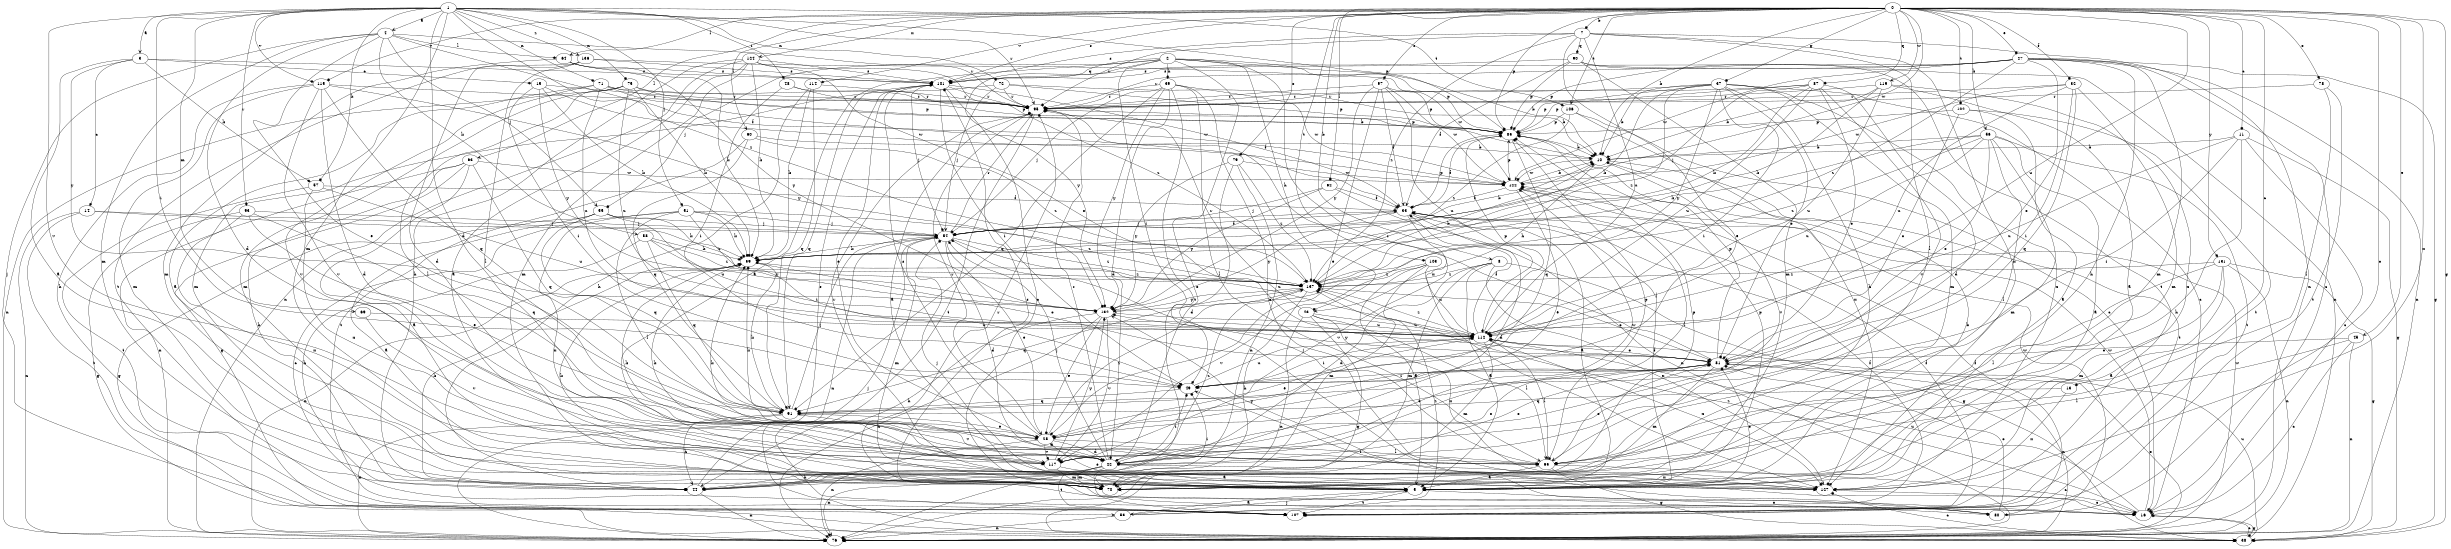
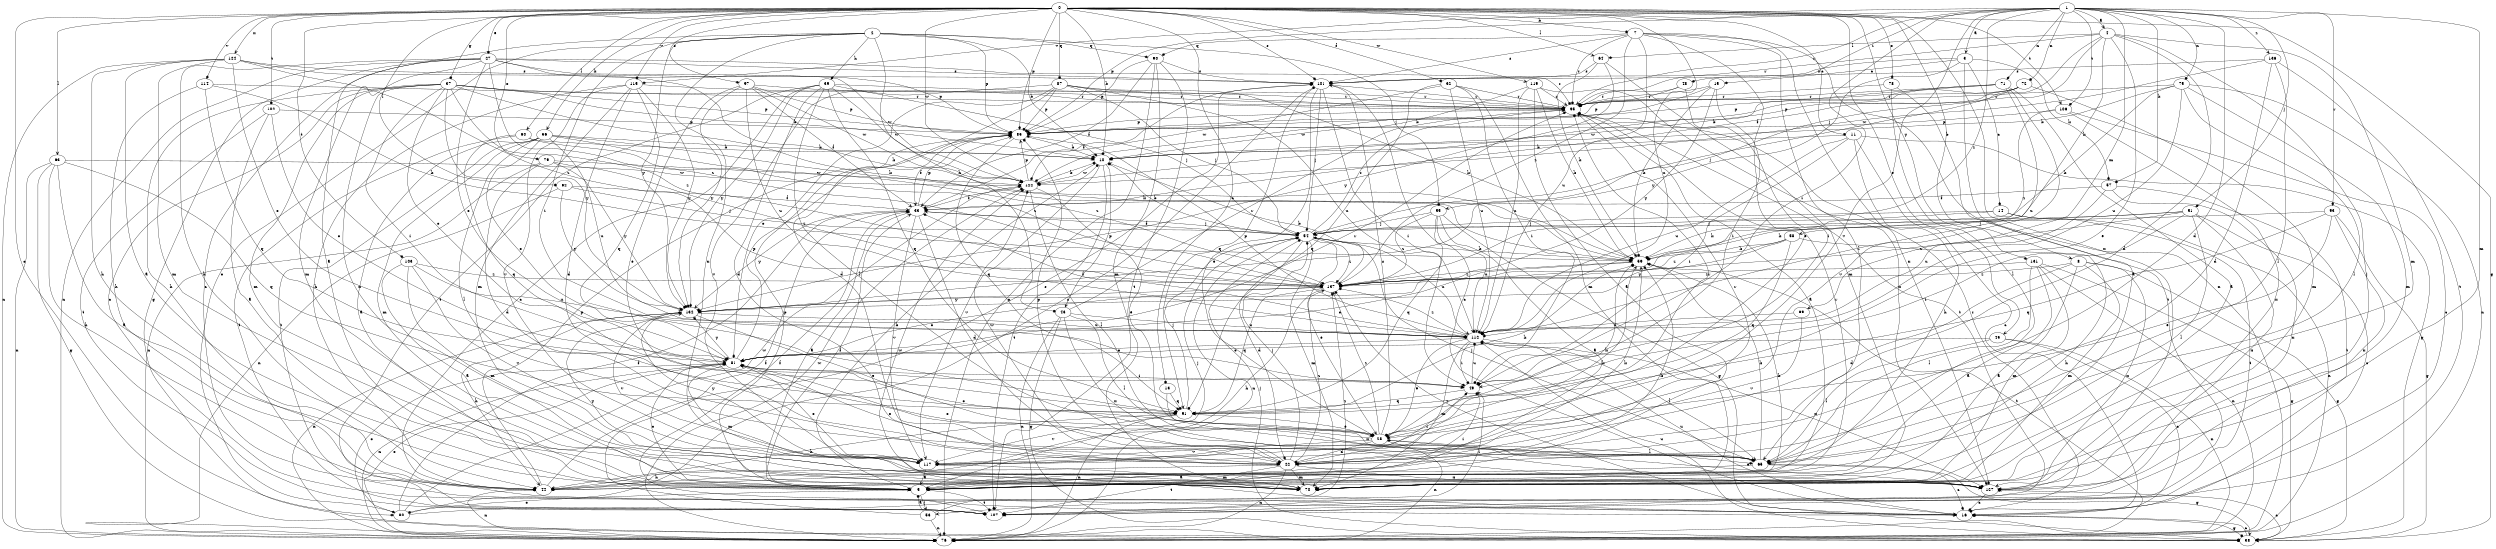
  strict digraph {
    edge [arrowhead=diamond]
    0
    7
    8
    10
    11
    13
    n7 [label=45]
    27
    32
    37
    38
    56
    60
    62
    63
    64
    78
    79
    80
    85
    87
    97
    101
    102
    103
    106
    112
    114
    115
    119
    122
    124
    127
    131
    95
    137
    90
    28
    65
    76
    22
    70
    5
    117
    43
    107
    49
    16
    44
    91
    81
    132
    59
    54
    33
    1
    3
    4
    48
    51
    57
    69
    71
    72
    75
    93
    136
    14
    15
    n70 [label=55]
    53
    58
    2
    39
    0 -> 7 [arrowhead=dot label=b]
    0 -> 8 [arrowhead=vee label=b]
    0 -> 10 [arrowhead=dot label=b]
    0 -> 11 [arrowhead=dot label=c]
    0 -> 13 [arrowhead=dot label=c]
    0 -> n7 [arrowhead=vee label=e]
    0 -> 27 [arrowhead=dot label=e]
    0 -> 32 [arrowhead=dot label=f]
    0 -> 37 [arrowhead=dot label=g]
    0 -> 38 [arrowhead=vee label=g]
    0 -> 56 [arrowhead=vee label=k]
    0 -> 60 [arrowhead=vee label=l]
    0 -> 62 [arrowhead=dot label=l]
    0 -> 63 [arrowhead=vee label=l]
    0 -> 64 [arrowhead=vee label=l]
    0 -> 78 [label=o]
    0 -> 79 [label=o]
    0 -> 80 [label=o]
    0 -> 85 [label=p]
    0 -> 87 [arrowhead=dot label=q]
    0 -> 97 [label=s]
    0 -> 101 [label=s]
    0 -> 102 [arrowhead=dot label=t]
    0 -> 103 [label=t]
    0 -> 106 [arrowhead=vee label=t]
    0 -> 112 [arrowhead=dot label=u]
    0 -> 114 [label=v]
    0 -> 115 [arrowhead=dot label=v]
    0 -> 119 [arrowhead=vee label=w]
    0 -> 122 [arrowhead=dot label=w]
    0 -> 124 [arrowhead=vee label=x]
    0 -> 127 [arrowhead=vee label=x]
    0 -> 131 [label=y]
    7 -> 101 [label=s]
    7 -> 112 [arrowhead=dot label=u]
    7 -> 127 [label=x]
    7 -> 95 [arrowhead=dot label=r]
    7 -> 137 [label=z]
    7 -> 90 [label=q]
    7 -> 28 [arrowhead=dot label=e]
    7 -> 65 [arrowhead=vee label=l]
    7 -> 76 [label=n]
    8 -> 38 [arrowhead=vee label=g]
    8 -> 127 [arrowhead=vee label=x]
    8 -> 137 [arrowhead=vee label=z]
    8 -> 22 [label=d]
    8 -> 70 [label=m]
    8 -> 5 [label=a]
    10 -> 122 [label=w]
    10 -> 117 [arrowhead=vee label=v]
-   10 -> 43 [arrowhead=vee label=h]
+   10 -> 43 [arrowhead=vee label=p]
    10 -> 107 [label=t]
    11 -> 10 [arrowhead=vee label=b]
    11 -> 38 [arrowhead=vee label=g]
    11 -> 112 [arrowhead=dot label=u]
    11 -> 49 [label=i]
    11 -> 16 [arrowhead=dot label=c]
    11 -> 44 [arrowhead=dot label=h]
    13 -> 127 [arrowhead=vee label=x]
    13 -> 91 [arrowhead=dot label=q]
    n7 -> 65 [label=l]
    n7 -> 76 [arrowhead=dot label=n]
    n7 -> 16 [arrowhead=vee label=c]
    n7 -> 81 [arrowhead=vee label=o]
    27 -> 38 [arrowhead=dot label=g]
    27 -> 85 [label=p]
    27 -> 101 [arrowhead=vee label=s]
    27 -> 122 [arrowhead=vee label=w]
    27 -> 95 [arrowhead=dot label=r]
    27 -> 137 [arrowhead=vee label=z]
    27 -> 76 [arrowhead=dot label=n]
    27 -> 70 [label=m]
    27 -> 16 [arrowhead=vee label=c]
    27 -> 44 [arrowhead=dot label=h]
    27 -> 81 [arrowhead=vee label=o]
    32 -> 112 [arrowhead=vee label=u]
    32 -> 122 [label=w]
    32 -> 95 [arrowhead=vee label=r]
    32 -> 70 [arrowhead=vee label=m]
    32 -> 49 [arrowhead=dot label=i]
    32 -> 91 [arrowhead=dot label=q]
    37 -> 10 [label=b]
    37 -> 85 [label=p]
    37 -> 127 [arrowhead=vee label=x]
    37 -> 95 [label=r]
    37 -> 137 [arrowhead=dot label=z]
    37 -> 70 [label=m]
    37 -> 49 [arrowhead=vee label=i]
    37 -> 16 [arrowhead=vee label=c]
    37 -> 44 [arrowhead=dot label=h]
    37 -> 81 [arrowhead=dot label=o]
    37 -> 132 [arrowhead=vee label=y]
    37 -> 59 [label=k]
    38 -> 112 [label=u]
    38 -> 127 [arrowhead=dot label=c]
    38 -> 16 [label=c]
    38 -> 54 [arrowhead=dot label=j]
    56 -> 10 [arrowhead=dot label=b]
    56 -> 112 [arrowhead=dot label=u]
    56 -> 137 [label=z]
    56 -> 65 [label=l]
    56 -> 70 [arrowhead=vee label=m]
    56 -> 5 [arrowhead=vee label=a]
    56 -> 107 [arrowhead=dot label=t]
    56 -> 81 [arrowhead=dot label=o]
    56 -> 59 [label=k]
    60 -> 10 [arrowhead=vee label=b]
    60 -> 137 [arrowhead=vee label=z]
    60 -> 107 [label=t]
    60 -> 91 [arrowhead=dot label=q]
    62 -> 76 [arrowhead=vee label=n]
    62 -> 132 [arrowhead=dot label=y]
    62 -> 54 [arrowhead=vee label=j]
    62 -> 33 [arrowhead=vee label=f]
    63 -> 38 [arrowhead=dot label=g]
    63 -> 122 [arrowhead=dot label=w]
    63 -> 76 [arrowhead=dot label=n]
    63 -> 5 [label=a]
    63 -> 44 [label=h]
    63 -> 91 [label=q]
    64 -> 101 [label=s]
    64 -> 70 [arrowhead=dot label=m]
    64 -> 132 [arrowhead=dot label=y]
    64 -> 59 [label=k]
    78 -> 95 [label=r]
    78 -> 65 [label=l]
    78 -> 107 [label=t]
    79 -> 122 [arrowhead=vee label=w]
    79 -> 137 [label=z]
    79 -> 76 [label=n]
    79 -> 22 [label=d]
    79 -> 132 [arrowhead=vee label=y]
    80 -> 101 [arrowhead=dot label=s]
    80 -> 122 [label=w]
    80 -> 49 [arrowhead=vee label=i]
    80 -> 81 [arrowhead=dot label=o]
    80 -> 33 [label=f]
    85 -> 10 [label=b]
    85 -> 91 [label=q]
    85 -> 33 [arrowhead=vee label=f]
    87 -> 85 [arrowhead=dot label=p]
    87 -> 112 [arrowhead=vee label=u]
    87 -> 95 [label=r]
    87 -> 22 [arrowhead=dot label=d]
    87 -> 117 [arrowhead=vee label=v]
    87 -> 81 [label=o]
    87 -> 59 [label=k]
    87 -> 54 [label=j]
    97 -> 85 [arrowhead=vee label=p]
    97 -> 112 [label=u]
    97 -> 122 [arrowhead=vee label=w]
    97 -> 95 [arrowhead=dot label=r]
    97 -> 28 [label=e]
    97 -> 132 [arrowhead=dot label=y]
    97 -> 33 [arrowhead=vee label=f]
    101 -> 95 [arrowhead=dot label=r]
    101 -> 28 [arrowhead=dot label=e]
    101 -> 49 [label=i]
    101 -> 16 [arrowhead=vee label=c]
    101 -> 91 [arrowhead=vee label=q]
    101 -> 54 [label=j]
    101 -> 33 [arrowhead=vee label=f]
    102 -> 85 [arrowhead=vee label=p]
    102 -> 5 [label=a]
    102 -> 107 [arrowhead=dot label=t]
    102 -> 81 [arrowhead=vee label=o]
    103 -> 112 [label=u]
    103 -> 137 [arrowhead=dot label=z]
    103 -> 70 [arrowhead=vee label=m]
    103 -> 5 [arrowhead=vee label=a]
    103 -> 117 [arrowhead=dot label=v]
    106 -> 85 [label=p]
    106 -> 127 [arrowhead=dot label=x]
    106 -> 137 [arrowhead=dot label=z]
    106 -> 16 [label=c]
    112 -> 85 [arrowhead=dot label=p]
    112 -> 127 [arrowhead=dot label=x]
    112 -> 137 [arrowhead=dot label=z]
    112 -> 28 [arrowhead=dot label=e]
    112 -> 65 [arrowhead=vee label=l]
    112 -> 70 [arrowhead=dot label=m]
    112 -> 49 [arrowhead=dot label=i]
    112 -> 81 [arrowhead=vee label=o]
    112 -> 33 [label=f]
    114 -> 95 [label=r]
    114 -> 44 [arrowhead=dot label=h]
    114 -> 91 [label=q]
    114 -> 59 [label=k]
    115 -> 95 [label=r]
    115 -> 22 [arrowhead=vee label=d]
    115 -> 70 [label=m]
    115 -> 117 [arrowhead=vee label=v]
    115 -> 44 [arrowhead=dot label=h]
    115 -> 91 [arrowhead=vee label=q]
    115 -> 132 [arrowhead=dot label=y]
    119 -> 10 [label=b]
    119 -> 112 [arrowhead=dot label=u]
    119 -> 127 [label=x]
    119 -> 95 [arrowhead=vee label=r]
    119 -> 5 [arrowhead=dot label=a]
    119 -> 59 [label=k]
    122 -> 10 [arrowhead=dot label=b]
    122 -> 85 [arrowhead=vee label=p]
    122 -> 28 [label=e]
    122 -> 65 [arrowhead=dot label=l]
    122 -> 33 [arrowhead=dot label=f]
    124 -> 101 [arrowhead=dot label=s]
    124 -> 137 [arrowhead=dot label=z]
    124 -> 76 [arrowhead=vee label=n]
    124 -> 70 [arrowhead=vee label=m]
    124 -> 5 [arrowhead=vee label=a]
    124 -> 44 [arrowhead=dot label=h]
    124 -> 81 [arrowhead=vee label=o]
    124 -> 59 [arrowhead=vee label=k]
    127 -> 28 [label=e]
    127 -> 16 [label=c]
    127 -> 132 [arrowhead=vee label=y]
    131 -> 38 [label=g]
    131 -> 137 [label=z]
    131 -> 65 [arrowhead=vee label=l]
    131 -> 76 [arrowhead=vee label=n]
    131 -> 70 [arrowhead=vee label=m]
    131 -> 5 [label=a]
    95 -> 85 [label=p]
    95 -> 5 [arrowhead=dot label=a]
    95 -> 107 [label=t]
    137 -> 10 [arrowhead=vee label=b]
    137 -> 44 [arrowhead=vee label=h]
    137 -> 91 [label=q]
    137 -> 81 [label=o]
    137 -> 132 [arrowhead=vee label=y]
    90 -> 85 [label=p]
    90 -> 101 [arrowhead=dot label=s]
    90 -> 76 [label=n]
    90 -> 70 [arrowhead=vee label=m]
    90 -> 107 [arrowhead=vee label=t]
    90 -> 33 [arrowhead=vee label=f]
    28 -> 101 [arrowhead=vee label=s]
    28 -> 95 [arrowhead=dot label=r]
    28 -> 137 [arrowhead=vee label=z]
    28 -> 65 [label=l]
    28 -> 76 [label=n]
    28 -> 22 [arrowhead=dot label=d]
    28 -> 117 [label=v]
    28 -> 81 [arrowhead=vee label=o]
    28 -> 59 [arrowhead=dot label=k]
    65 -> 38 [arrowhead=vee label=g]
    65 -> 5 [label=a]
    65 -> 16 [label=c]
    65 -> 81 [label=o]
    65 -> 59 [label=k]
    65 -> 54 [label=j]
    76 -> 122 [arrowhead=dot label=w]
    76 -> 81 [label=o]
    22 -> 85 [arrowhead=dot label=p]
    22 -> 122 [label=w]
    22 -> 127 [arrowhead=vee label=x]
    22 -> 95 [arrowhead=vee label=r]
    22 -> 137 [arrowhead=vee label=z]
    22 -> 76 [arrowhead=vee label=n]
    22 -> 70 [arrowhead=vee label=m]
    22 -> 107 [label=t]
    22 -> 49 [label=i]
    22 -> 44 [arrowhead=dot label=h]
    22 -> 81 [arrowhead=dot label=o]
    22 -> 59 [arrowhead=vee label=k]
    22 -> 54 [label=j]
    5 -> 10 [arrowhead=dot label=b]
    5 -> 80 [arrowhead=dot label=o]
    5 -> 85 [arrowhead=vee label=p]
    5 -> 95 [arrowhead=dot label=r]
    5 -> 107 [arrowhead=dot label=t]
    5 -> 81 [arrowhead=dot label=o]
    5 -> 59 [arrowhead=vee label=k]
    5 -> 54 [arrowhead=dot label=j]
    5 -> 33 [arrowhead=vee label=f]
    5 -> 53 [arrowhead=vee label=j]
    117 -> 70 [arrowhead=vee label=m]
    117 -> 5 [arrowhead=vee label=a]
    117 -> 81 [arrowhead=vee label=o]
    117 -> 132 [label=y]
    117 -> 59 [arrowhead=vee label=k]
    43 -> 38 [arrowhead=dot label=g]
    43 -> 112 [arrowhead=dot label=u]
    43 -> 127 [label=x]
    43 -> 95 [arrowhead=dot label=r]
    43 -> 65 [arrowhead=vee label=l]
    43 -> 76 [arrowhead=dot label=n]
    107 -> 33 [arrowhead=dot label=f]
    49 -> 112 [arrowhead=dot label=u]
    49 -> 91 [arrowhead=vee label=q]
    16 -> 38 [arrowhead=dot label=g]
    16 -> 112 [arrowhead=dot label=u]
    16 -> 122 [label=w]
    16 -> 95 [arrowhead=dot label=r]
    16 -> 137 [arrowhead=dot label=z]
    44 -> 85 [arrowhead=dot label=p]
    44 -> 101 [label=s]
    44 -> 76 [label=n]
    44 -> 49 [arrowhead=dot label=i]
    44 -> 59 [label=k]
    91 -> 28 [arrowhead=vee label=e]
    91 -> 76 [arrowhead=dot label=n]
    91 -> 117 [arrowhead=vee label=v]
    91 -> 44 [arrowhead=vee label=h]
    91 -> 59 [arrowhead=dot label=k]
    91 -> 54 [label=j]
    81 -> 85 [label=p]
    81 -> 95 [label=r]
    81 -> 76 [arrowhead=vee label=n]
    81 -> 70 [arrowhead=vee label=m]
    81 -> 49 [arrowhead=vee label=i]
    81 -> 132 [label=y]
    132 -> 112 [label=u]
    132 -> 28 [arrowhead=dot label=e]
    132 -> 76 [label=n]
    132 -> 117 [label=v]
    132 -> 44 [arrowhead=vee label=h]
    59 -> 137 [arrowhead=dot label=z]
-   59 -> 76 [label=n]
+   59 -> 76 [label=t]
    59 -> 81 [arrowhead=vee label=o]
    54 -> 10 [arrowhead=dot label=b]
    54 -> 112 [arrowhead=vee label=u]
    54 -> 95 [arrowhead=vee label=r]
    54 -> 137 [label=z]
    54 -> 28 [arrowhead=vee label=e]
    54 -> 76 [arrowhead=vee label=n]
    54 -> 22 [label=d]
    54 -> 70 [arrowhead=vee label=m]
    54 -> 59 [arrowhead=vee label=k]
    54 -> 33 [arrowhead=vee label=f]
    33 -> 85 [arrowhead=vee label=p]
    33 -> 22 [arrowhead=dot label=d]
    33 -> 5 [arrowhead=dot label=a]
    33 -> 117 [arrowhead=dot label=v]
    33 -> 132 [arrowhead=vee label=y]
    33 -> 54 [arrowhead=dot label=j]
    1 -> 85 [arrowhead=dot label=p]
    1 -> 106 [label=t]
    1 -> 115 [label=v]
    1 -> 95 [arrowhead=vee label=r]
    1 -> 137 [arrowhead=dot label=z]
    1 -> 22 [arrowhead=vee label=d]
    1 -> 70 [arrowhead=vee label=m]
    1 -> 117 [arrowhead=dot label=v]
    1 -> 49 [arrowhead=dot label=i]
    1 -> 3 [arrowhead=vee label=a]
    1 -> 4 [arrowhead=vee label=a]
    1 -> 48 [label=i]
    1 -> 51 [label=j]
    1 -> 57 [arrowhead=dot label=k]
    1 -> 69 [arrowhead=vee label=m]
    1 -> 71 [label=n]
    1 -> 72 [arrowhead=dot label=n]
    1 -> 75 [arrowhead=dot label=n]
    1 -> 93 [label=r]
    1 -> 136 [arrowhead=vee label=z]
    3 -> 101 [arrowhead=dot label=s]
    3 -> 5 [arrowhead=vee label=a]
    3 -> 132 [arrowhead=vee label=y]
    3 -> 57 [label=k]
    3 -> 14 [label=c]
    3 -> 15 [label=c]
    4 -> 64 [label=l]
    4 -> 95 [label=r]
    4 -> 28 [arrowhead=vee label=e]
    4 -> 22 [label=d]
    4 -> 70 [label=m]
    4 -> 33 [arrowhead=dot label=f]
    4 -> n70 [arrowhead=vee label=j]
    4 -> 53 [arrowhead=vee label=j]
    4 -> 58 [arrowhead=vee label=k]
    48 -> 85 [label=p]
    48 -> 95 [label=r]
    48 -> 49 [label=i]
    51 -> 127 [arrowhead=vee label=x]
    51 -> 137 [label=z]
    51 -> 65 [arrowhead=vee label=l]
    51 -> 49 [arrowhead=vee label=i]
    51 -> 16 [label=c]
    51 -> 59 [arrowhead=dot label=k]
    51 -> 54 [arrowhead=vee label=j]
    57 -> 112 [arrowhead=dot label=u]
    57 -> 127 [arrowhead=vee label=x]
    57 -> 107 [arrowhead=dot label=t]
    57 -> 33 [label=f]
    69 -> 112 [arrowhead=dot label=u]
    69 -> 117 [arrowhead=dot label=v]
    71 -> 85 [label=p]
    71 -> 112 [arrowhead=vee label=u]
    71 -> 122 [label=w]
    71 -> 95 [label=r]
    71 -> 5 [arrowhead=vee label=a]
    71 -> 117 [label=v]
    72 -> 10 [arrowhead=dot label=b]
    72 -> 85 [arrowhead=vee label=p]
    72 -> 95 [arrowhead=dot label=r]
    72 -> 70 [arrowhead=dot label=m]
    72 -> 54 [arrowhead=vee label=j]
    75 -> 10 [label=b]
    75 -> 112 [arrowhead=vee label=u]
    75 -> 95 [label=r]
    75 -> 65 [label=l]
    75 -> 76 [arrowhead=vee label=n]
    75 -> 70 [arrowhead=dot label=m]
    75 -> 59 [arrowhead=dot label=k]
    93 -> 38 [arrowhead=vee label=g]
    93 -> 127 [label=x]
    93 -> 28 [arrowhead=dot label=e]
    93 -> 91 [arrowhead=vee label=q]
    93 -> 54 [arrowhead=dot label=j]
    136 -> 101 [arrowhead=dot label=s]
    136 -> 122 [label=w]
    136 -> 65 [arrowhead=dot label=l]
    136 -> 22 [arrowhead=vee label=d]
    136 -> 107 [arrowhead=vee label=t]
    14 -> 76 [arrowhead=vee label=n]
    14 -> 107 [label=t]
    14 -> 59 [arrowhead=dot label=k]
    14 -> 54 [arrowhead=vee label=j]
    15 -> 122 [label=w]
    15 -> 95 [label=r]
    15 -> 49 [label=i]
    15 -> 132 [arrowhead=dot label=y]
    15 -> 59 [arrowhead=dot label=k]
    n70 -> 38 [arrowhead=dot label=g]
    n70 -> 112 [arrowhead=dot label=u]
    n70 -> 137 [arrowhead=dot label=z]
    n70 -> 5 [arrowhead=dot label=a]
    n70 -> 91 [arrowhead=vee label=q]
    n70 -> 54 [arrowhead=vee label=j]
    53 -> 137 [label=z]
    53 -> 76 [arrowhead=vee label=n]
    53 -> 5 [arrowhead=dot label=a]
    53 -> 33 [arrowhead=vee label=f]
    58 -> 137 [arrowhead=dot label=z]
    58 -> 44 [label=h]
    58 -> 91 [arrowhead=vee label=q]
    58 -> 132 [arrowhead=dot label=y]
    58 -> 59 [label=k]
    2 -> 10 [label=b]
    2 -> 80 [label=o]
    2 -> 85 [arrowhead=dot label=p]
    2 -> 127 [arrowhead=dot label=x]
-   2 -> 101 [label=q]
+   2 -> 90 [label=q]
    2 -> 5 [arrowhead=dot label=a]
    2 -> 43 [arrowhead=dot label=h]
    2 -> 49 [label=i]
    2 -> 132 [arrowhead=dot label=y]
    2 -> n70 [arrowhead=dot label=j]
    2 -> 39 [label=h]
    39 -> 122 [arrowhead=vee label=w]
    39 -> 95 [label=r]
    39 -> 65 [arrowhead=vee label=l]
    39 -> 22 [label=d]
    39 -> 107 [label=t]
    39 -> 16 [label=c]
    39 -> 91 [arrowhead=dot label=q]
    39 -> 132 [label=y]
    39 -> 54 [arrowhead=dot label=j]
  }
